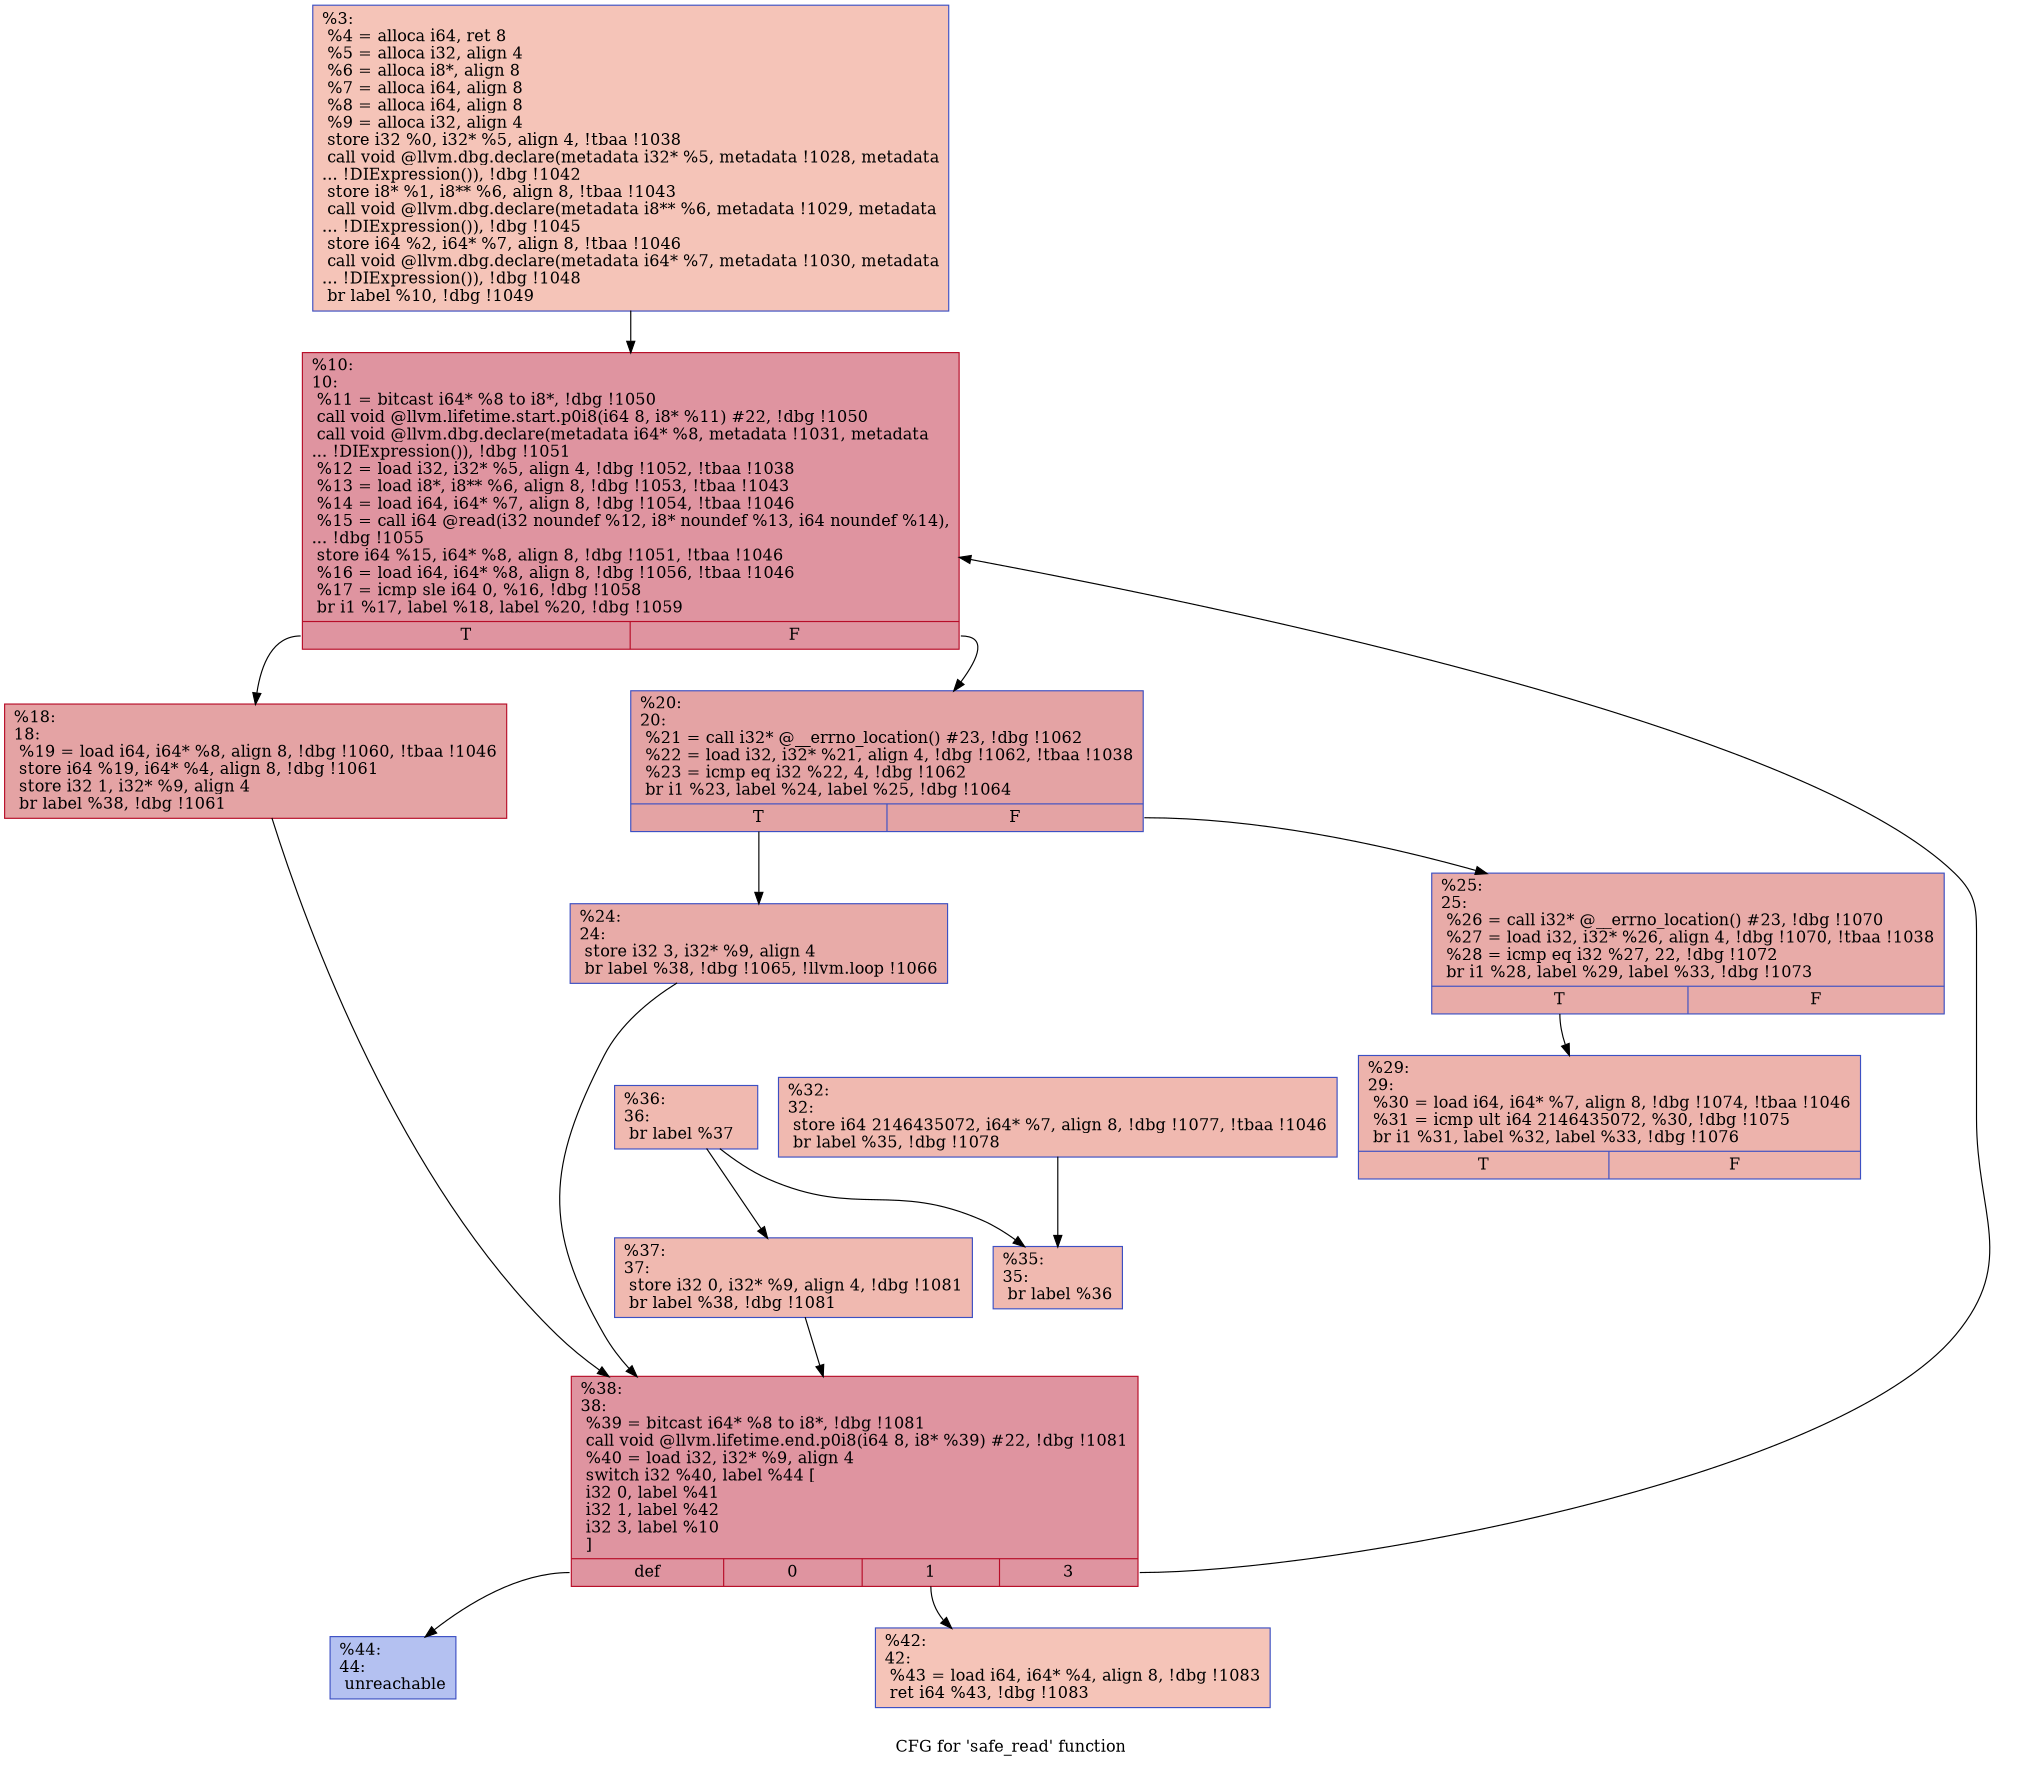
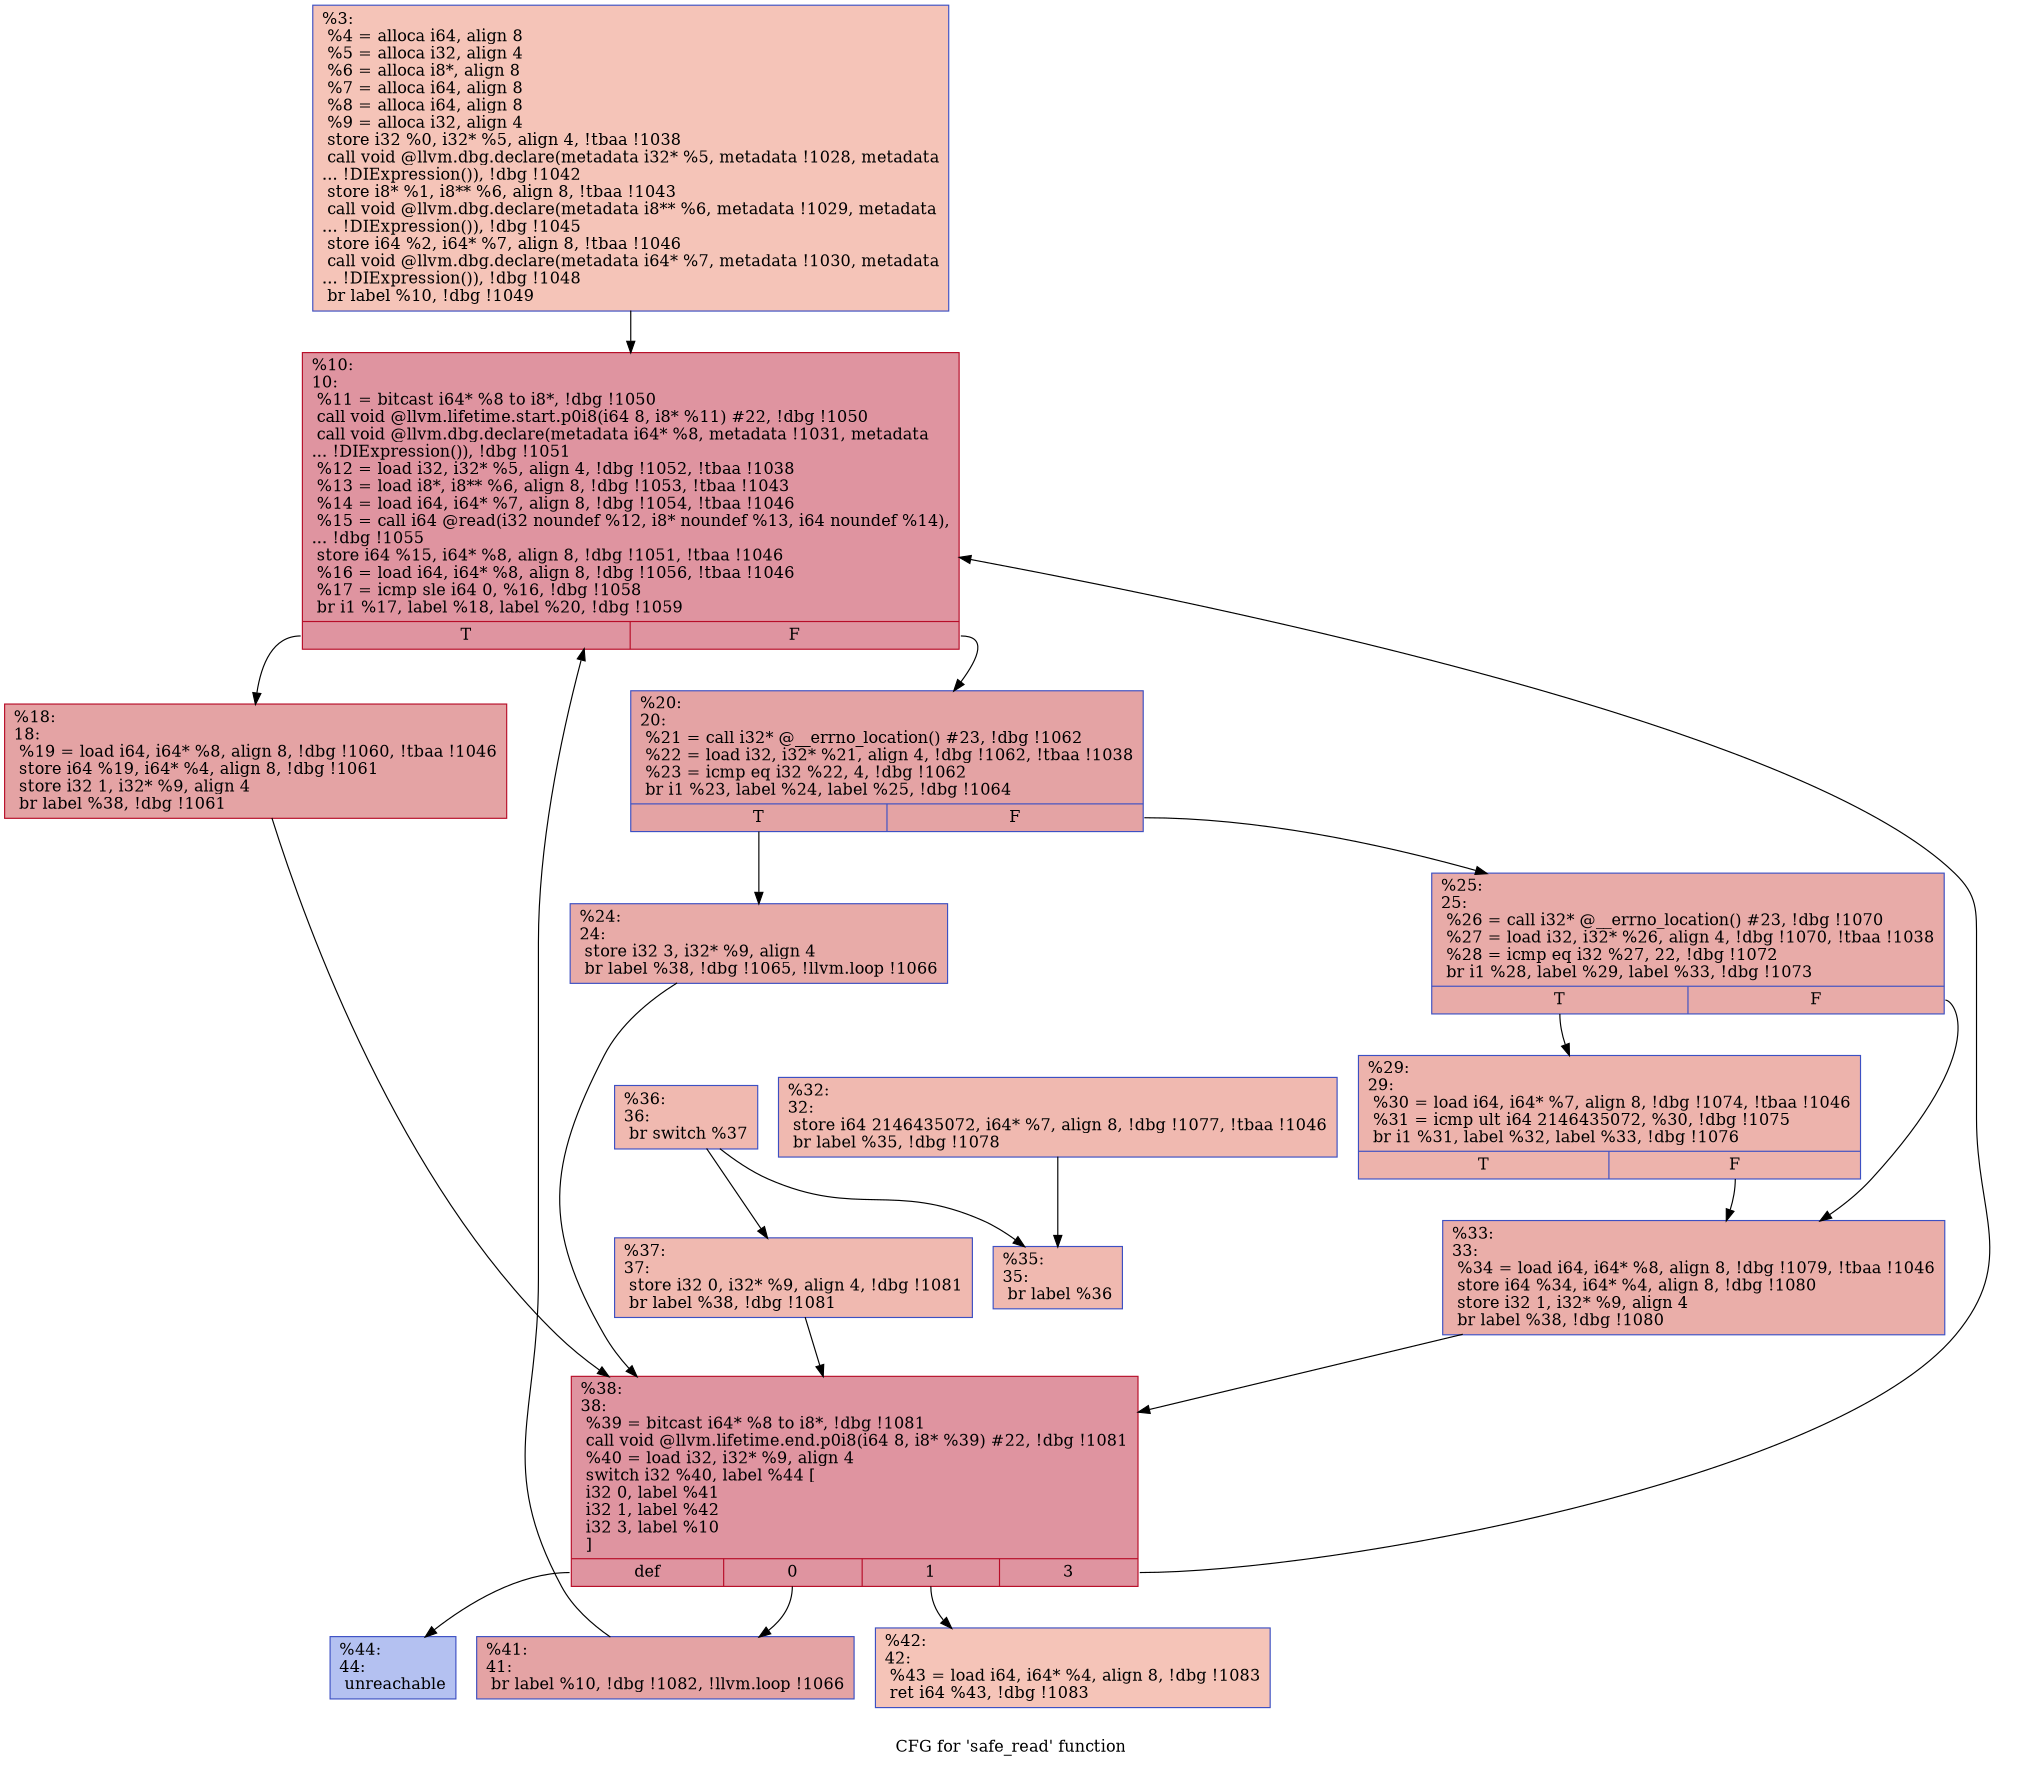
  digraph {
    label="CFG for 'safe_read' function"
    node [color="#3d50c3ff" fillcolor="#de614d70" shape=record style=filled]
-   n1 [fillcolor="#e97a5f70" label="{%3:\l  %4 = alloca i64, ret 8\l  %5 = alloca i32, align 4\l  %6 = alloca i8*, align 8\l  %7 = alloca i64, align 8\l  %8 = alloca i64, align 8\l  %9 = alloca i32, align 4\l  store i32 %0, i32* %5, align 4, !tbaa !1038\l  call void @llvm.dbg.declare(metadata i32* %5, metadata !1028, metadata\l... !DIExpression()), !dbg !1042\l  store i8* %1, i8** %6, align 8, !tbaa !1043\l  call void @llvm.dbg.declare(metadata i8** %6, metadata !1029, metadata\l... !DIExpression()), !dbg !1045\l  store i64 %2, i64* %7, align 8, !tbaa !1046\l  call void @llvm.dbg.declare(metadata i64* %7, metadata !1030, metadata\l... !DIExpression()), !dbg !1048\l  br label %10, !dbg !1049\l}"]
+   n1 [fillcolor="#e97a5f70" label="{%3:\l  %4 = alloca i64, align 8\l  %5 = alloca i32, align 4\l  %6 = alloca i8*, align 8\l  %7 = alloca i64, align 8\l  %8 = alloca i64, align 8\l  %9 = alloca i32, align 4\l  store i32 %0, i32* %5, align 4, !tbaa !1038\l  call void @llvm.dbg.declare(metadata i32* %5, metadata !1028, metadata\l... !DIExpression()), !dbg !1042\l  store i8* %1, i8** %6, align 8, !tbaa !1043\l  call void @llvm.dbg.declare(metadata i8** %6, metadata !1029, metadata\l... !DIExpression()), !dbg !1045\l  store i64 %2, i64* %7, align 8, !tbaa !1046\l  call void @llvm.dbg.declare(metadata i64* %7, metadata !1030, metadata\l... !DIExpression()), !dbg !1048\l  br label %10, !dbg !1049\l}"]
    n2 [color="#b70d28ff" fillcolor="#b70d2870" label="{%10:\l10:                                               \l  %11 = bitcast i64* %8 to i8*, !dbg !1050\l  call void @llvm.lifetime.start.p0i8(i64 8, i8* %11) #22, !dbg !1050\l  call void @llvm.dbg.declare(metadata i64* %8, metadata !1031, metadata\l... !DIExpression()), !dbg !1051\l  %12 = load i32, i32* %5, align 4, !dbg !1052, !tbaa !1038\l  %13 = load i8*, i8** %6, align 8, !dbg !1053, !tbaa !1043\l  %14 = load i64, i64* %7, align 8, !dbg !1054, !tbaa !1046\l  %15 = call i64 @read(i32 noundef %12, i8* noundef %13, i64 noundef %14),\l... !dbg !1055\l  store i64 %15, i64* %8, align 8, !dbg !1051, !tbaa !1046\l  %16 = load i64, i64* %8, align 8, !dbg !1056, !tbaa !1046\l  %17 = icmp sle i64 0, %16, !dbg !1058\l  br i1 %17, label %18, label %20, !dbg !1059\l|{<s0>T|<s1>F}}"]
    n3 [color="#b70d28ff" fillcolor="#c32e3170" label="{%18:\l18:                                               \l  %19 = load i64, i64* %8, align 8, !dbg !1060, !tbaa !1046\l  store i64 %19, i64* %4, align 8, !dbg !1061\l  store i32 1, i32* %9, align 4\l  br label %38, !dbg !1061\l}"]
    n4 [fillcolor="#c32e3170" label="{%20:\l20:                                               \l  %21 = call i32* @__errno_location() #23, !dbg !1062\l  %22 = load i32, i32* %21, align 4, !dbg !1062, !tbaa !1038\l  %23 = icmp eq i32 %22, 4, !dbg !1062\l  br i1 %23, label %24, label %25, !dbg !1064\l|{<s0>T|<s1>F}}"]
    n5 [color="#b70d28ff" fillcolor="#b70d2870" label="{%38:\l38:                                               \l  %39 = bitcast i64* %8 to i8*, !dbg !1081\l  call void @llvm.lifetime.end.p0i8(i64 8, i8* %39) #22, !dbg !1081\l  %40 = load i32, i32* %9, align 4\l  switch i32 %40, label %44 [\l    i32 0, label %41\l    i32 1, label %42\l    i32 3, label %10\l  ]\l|{<s0>def|<s1>0|<s2>1|<s3>3}}"]
    n6 [fillcolor="#cc403a70" label="{%24:\l24:                                               \l  store i32 3, i32* %9, align 4\l  br label %38, !dbg !1065, !llvm.loop !1066\l}"]
    n7 [fillcolor="#cc403a70" label="{%25:\l25:                                               \l  %26 = call i32* @__errno_location() #23, !dbg !1070\l  %27 = load i32, i32* %26, align 4, !dbg !1070, !tbaa !1038\l  %28 = icmp eq i32 %27, 22, !dbg !1072\l  br i1 %28, label %29, label %33, !dbg !1073\l|{<s0>T|<s1>F}}"]
    n8 [fillcolor="#5572df70" label="{%44:\l44:                                               \l  unreachable\l}"]
+   n9 [fillcolor="#c32e3170" label="{%41:\l41:                                               \l  br label %10, !dbg !1082, !llvm.loop !1066\l}"]
    n10 [fillcolor="#e97a5f70" label="{%42:\l42:                                               \l  %43 = load i64, i64* %4, align 8, !dbg !1083\l  ret i64 %43, !dbg !1083\l}"]
    n11 [fillcolor="#d6524470" label="{%29:\l29:                                               \l  %30 = load i64, i64* %7, align 8, !dbg !1074, !tbaa !1046\l  %31 = icmp ult i64 2146435072, %30, !dbg !1075\l  br i1 %31, label %32, label %33, !dbg !1076\l|{<s0>T|<s1>F}}"]
+   n12 [fillcolor="#d0473d70" label="{%33:\l33:                                               \l  %34 = load i64, i64* %8, align 8, !dbg !1079, !tbaa !1046\l  store i64 %34, i64* %4, align 8, !dbg !1080\l  store i32 1, i32* %9, align 4\l  br label %38, !dbg !1080\l}"]
    n13 [label="{%32:\l32:                                               \l  store i64 2146435072, i64* %7, align 8, !dbg !1077, !tbaa !1046\l  br label %35, !dbg !1078\l}"]
    n14 [label="{%35:\l35:                                               \l  br label %36\l}"]
-   n15 [label="{%36:\l36:                                               \l  br label %37\l}"]
+   n15 [label="{%36:\l36:                                               \l  br switch %37\l}"]
    n16 [label="{%37:\l37:                                               \l  store i32 0, i32* %9, align 4, !dbg !1081\l  br label %38, !dbg !1081\l}"]
    n1 -> n2
    n2 -> n3 [tailport=s0]
    n2 -> n4 [tailport=s1]
    n3 -> n5
    n4 -> n6 [tailport=s0]
    n4 -> n7 [tailport=s1]
    n5 -> n2 [tailport=s3]
    n5 -> n8 [tailport=s0]
+   n5 -> n9 [tailport=s1]
    n5 -> n10 [tailport=s2]
    n6 -> n5
    n7 -> n11 [tailport=s0]
+   n7 -> n12 [tailport=s1]
+   n9 -> n2
+   n11 -> n12 [tailport=s1]
+   n12 -> n5
    n13 -> n14
    n15 -> n14
    n15 -> n16
    n16 -> n5
  }
